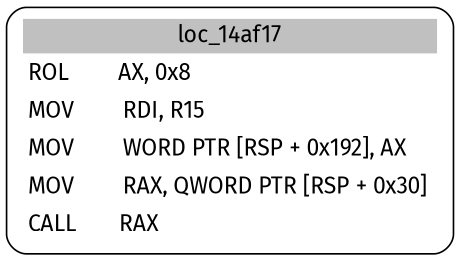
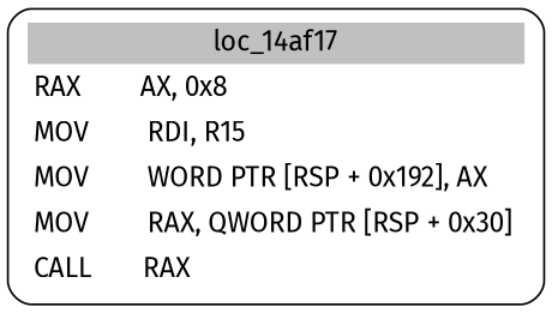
  digraph {
    rankdir=LR
    fontname="Fira Sans"
-   n1 [fontname="Fira Sans" label=<<table border="0" cellborder="0" cellpadding="3"><tr><td align="center" colspan="2" bgcolor="grey">loc_14af17</td></tr><tr><td align="left">ROL        AX, 0x8</td></tr><tr><td align="left">MOV        RDI, R15</td></tr><tr><td align="left">MOV        WORD PTR [RSP + 0x192], AX</td></tr><tr><td align="left">MOV        RAX, QWORD PTR [RSP + 0x30]</td></tr><tr><td align="left">CALL       RAX</td></tr></table>> shape=Mrecord]
+   n1 [fontname="Fira Sans" label=<<table border="0" cellborder="0" cellpadding="3"><tr><td align="center" colspan="2" bgcolor="grey">loc_14af17</td></tr><tr><td align="left">RAX        AX, 0x8</td></tr><tr><td align="left">MOV        RDI, R15</td></tr><tr><td align="left">MOV        WORD PTR [RSP + 0x192], AX</td></tr><tr><td align="left">MOV        RAX, QWORD PTR [RSP + 0x30]</td></tr><tr><td align="left">CALL       RAX</td></tr></table>> shape=Mrecord]
  }
